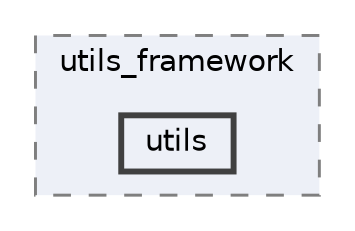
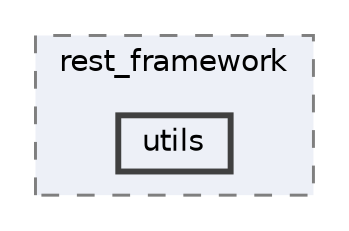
  digraph {
    compound=true
    n1 [color=grey25 fillcolor="#edf0f7" fontname=Helvetica fontsize=10 height=0.2 label=utils shape=box style="filled,bold" width=0.4]
    subgraph cluster_1 {
      bgcolor="#edf0f7"
      fontname=Helvetica
      fontsize=10
-     label=utils_framework
+     label=rest_framework
      pencolor=grey50
      style="filled,dashed"
      n1
    }
  }
